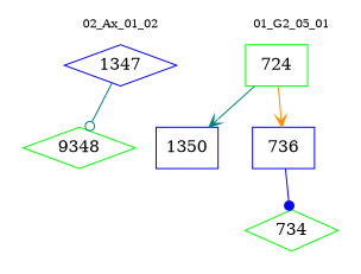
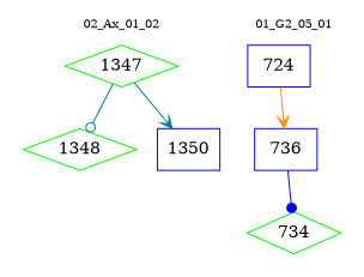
  digraph {
    node [color=blue shape=diamond]
    edge [arrowhead=vee color=teal]
-   n1 [label=1347]
-   n2 [color=green label=9348]
+   n1 [color=green label=1347]
+   n2 [color=green label=1348]
    n3 [label=1350 shape=box]
-   n4 [color=green label=724 shape=box]
+   n4 [label=724 shape=box]
    n5 [label=736 shape=box]
    n6 [color=green label=734]
    subgraph cluster_1 {
      color=white
      fontsize=10
      label="02_Ax_01_02"
      n1
      n2
      n3
    }
    subgraph cluster_2 {
      color=white
      fontsize=10
      label="01_G2_05_01"
      n4
      n5
      n6
    }
    n1 -> n2 [arrowhead=odot]
-   n4 -> n3
+   n1 -> n3
    n4 -> n5 [color=darkorange]
    n5 -> n6 [arrowhead=dot color=blue]
  }
